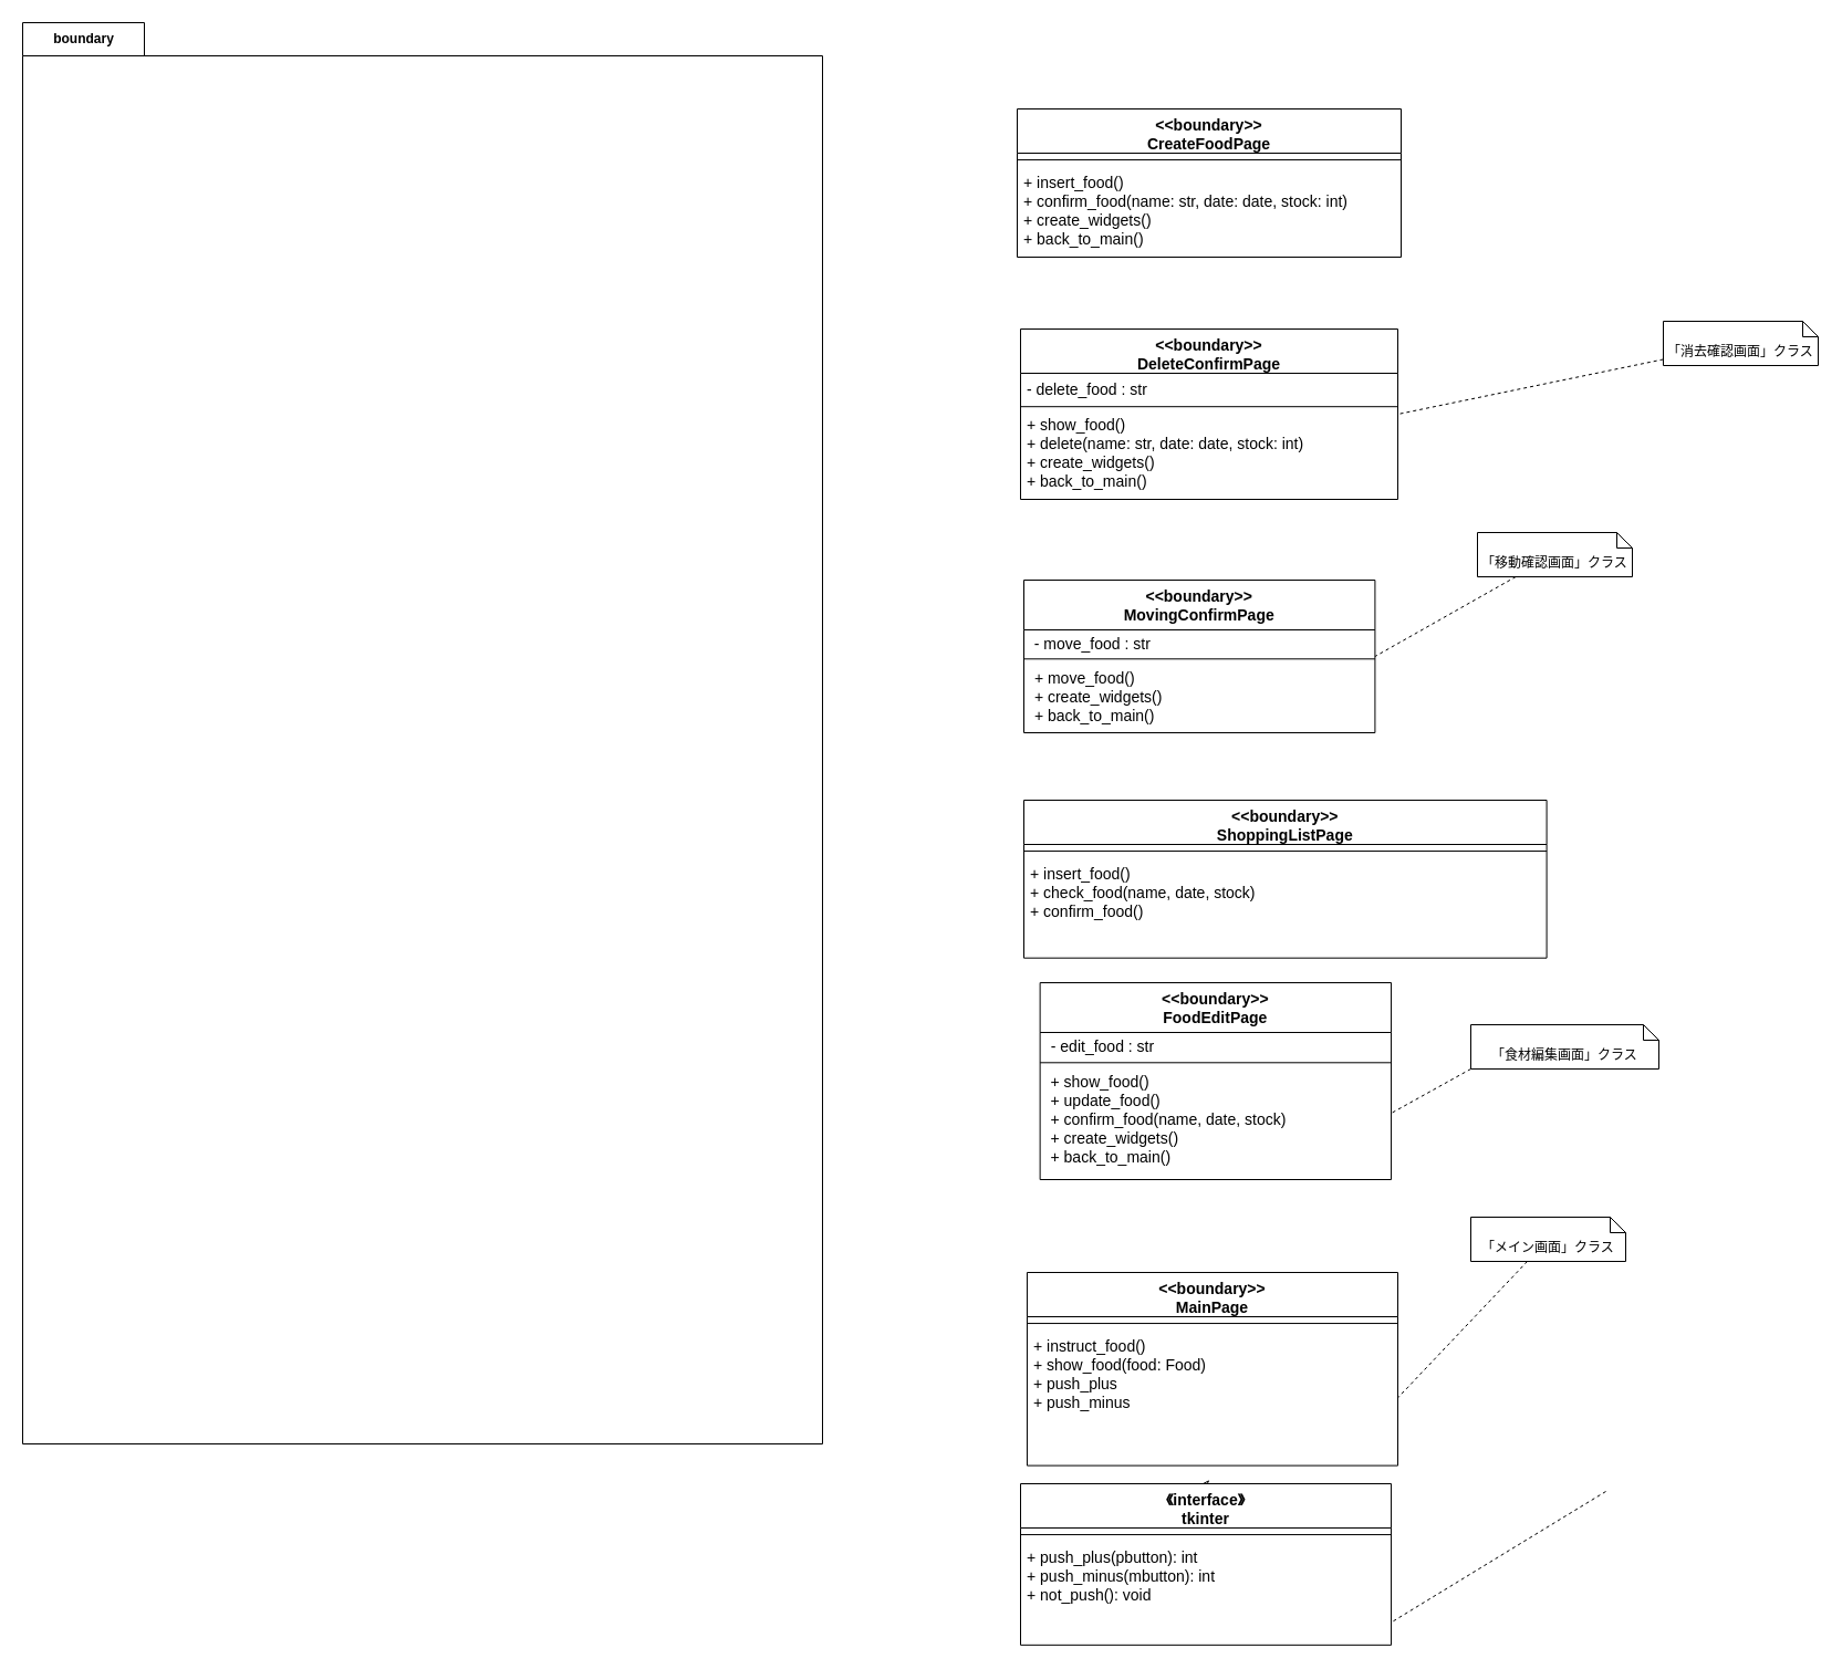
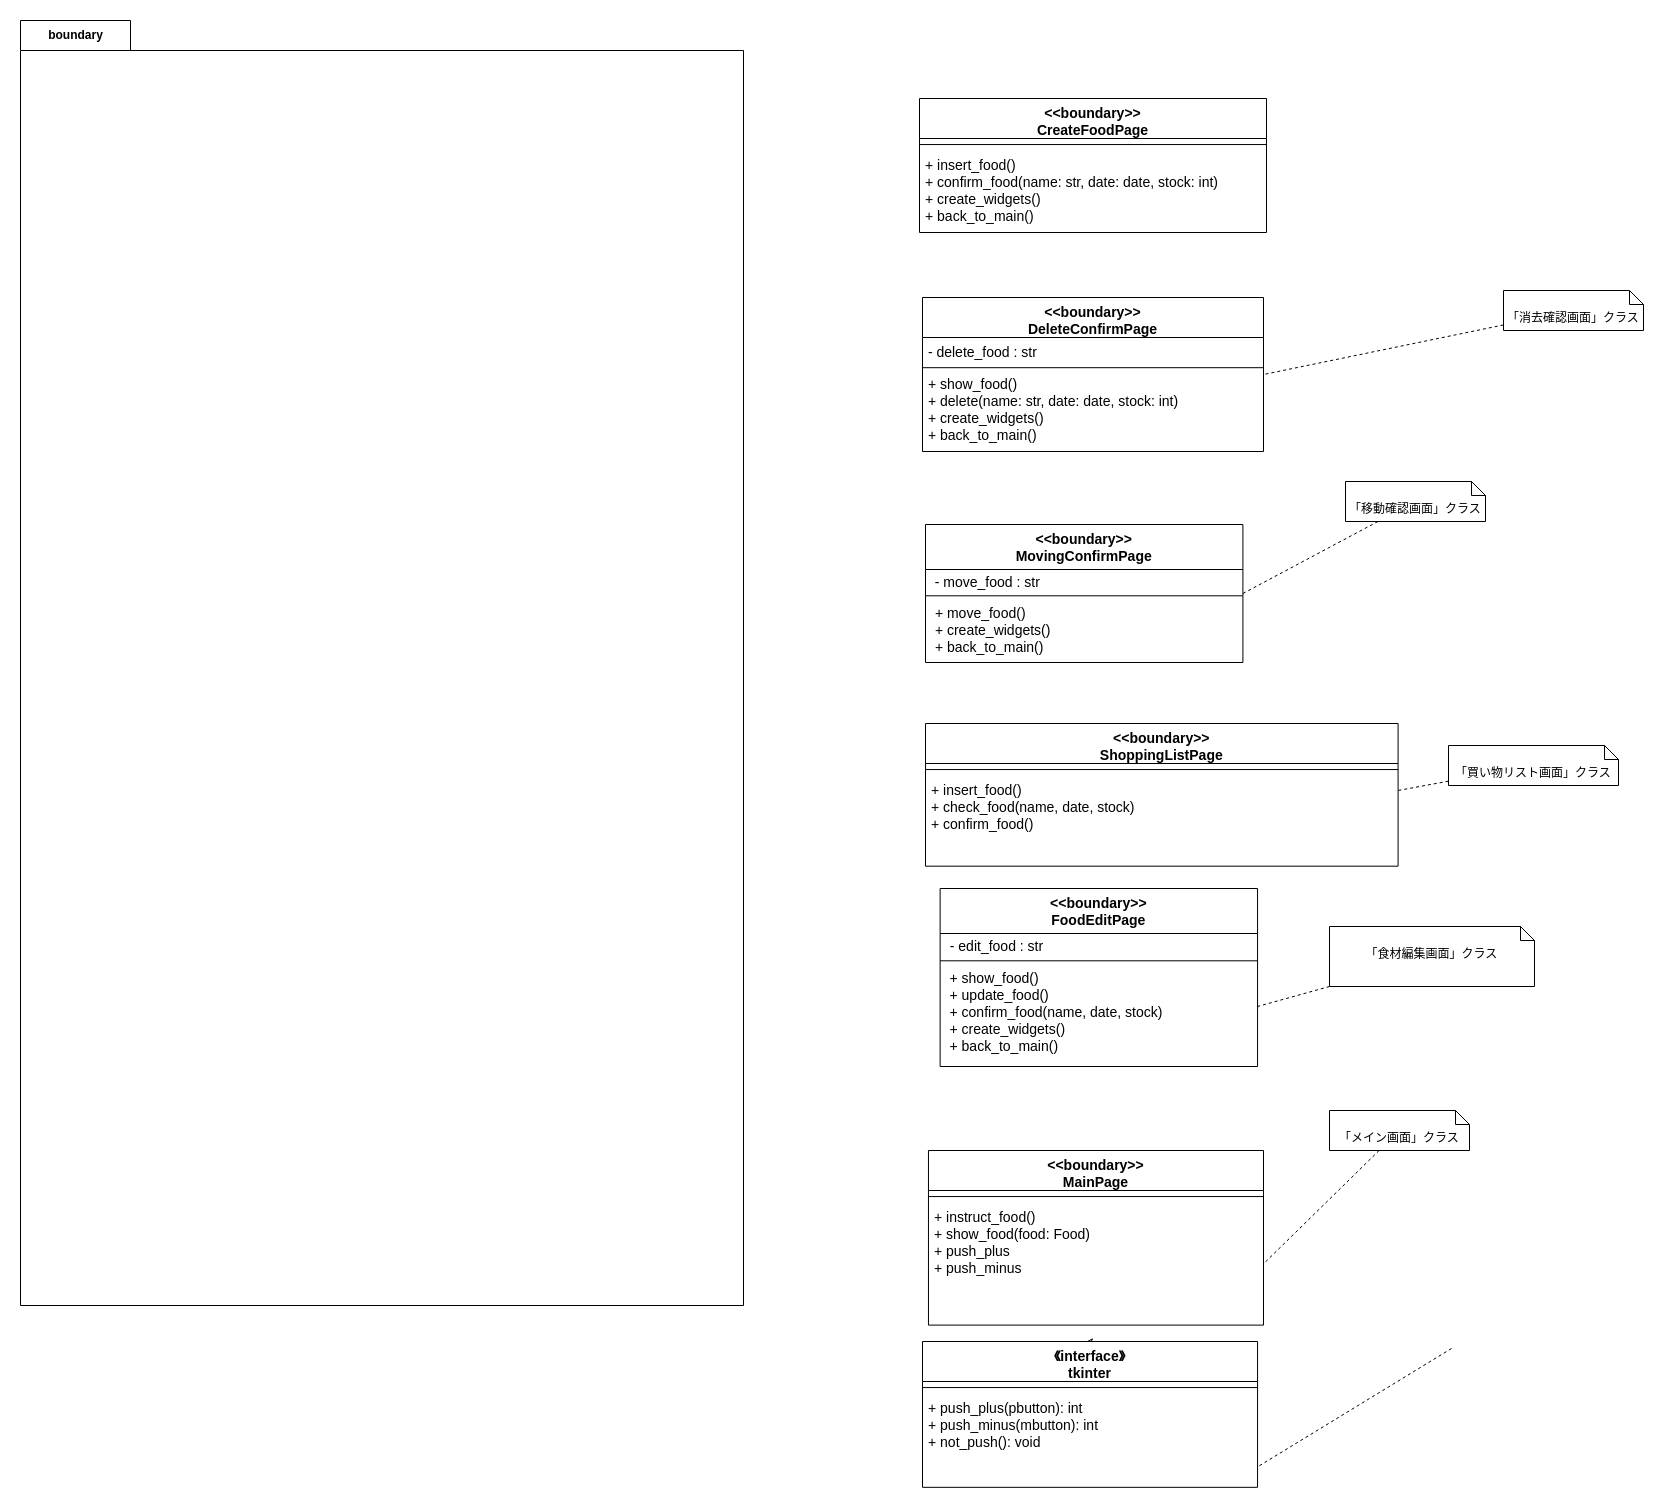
  <mxCell id="0" />
  <mxCell id="1" parent="0" />
  <mxCell id="2" value="メイン画面のボタン操作を&lt;br&gt;python のtkinterを&lt;br&gt;利用して行う" style="shape=note;whiteSpace=wrap;html=1;backgroundOutline=1;darkOpacity=0.05;size=18;" vertex="1" parent="1"><mxGeometry x="450" y="720" width="150" height="90" as="geometry" /></mxCell>
  <mxCell id="3" value="boundary" style="shape=folder;fontStyle=1;tabWidth=110;tabHeight=30;tabPosition=left;html=1;boundedLbl=1;labelInHeader=1;container=1;collapsible=0;" vertex="1" parent="1"><mxGeometry x="20" y="20" width="723" height="1285" as="geometry" /></mxCell>
  <mxCell id="4" value="" style="html=1;strokeColor=none;resizeWidth=1;resizeHeight=1;fillColor=none;part=1;connectable=0;allowArrows=0;deletable=0;" vertex="1" parent="3"><mxGeometry width="723" height="899.5" relative="1" as="geometry"><mxPoint y="30" as="offset" /></mxGeometry></mxCell>
  <mxCell id="5" style="edgeStyle=none;html=1;entryX=1.004;entryY=0.773;entryDx=0;entryDy=0;entryPerimeter=0;startArrow=none;startFill=0;dashed=1;endArrow=none;endFill=0;" edge="1" parent="1" target="34"><mxGeometry relative="1" as="geometry"><mxPoint x="1451" y="1348" as="sourcePoint" /></mxGeometry></mxCell>
  <mxCell id="6" style="edgeStyle=none;html=1;dashed=1;endArrow=none;endFill=0;entryX=1;entryY=0.5;entryDx=0;entryDy=0;" edge="1" parent="1" source="7" target="30"><mxGeometry relative="1" as="geometry"><mxPoint x="211.593" y="662.445" as="targetPoint" /></mxGeometry></mxCell>
- <mxCell id="7" value="「メイン画面」クラス" style="shape=note2;boundedLbl=1;whiteSpace=wrap;html=1;size=14;verticalAlign=top;align=center;" vertex="1" parent="1"><mxGeometry x="1329" y="1100" width="140" height="40" as="geometry" /></mxCell>
+ <mxCell id="7" value="「メイン画面」クラス" style="shape=note2;boundedLbl=1;whiteSpace=wrap;html=1;size=14;verticalAlign=top;align=center;" vertex="1" parent="1"><mxGeometry x="1329" y="1110" width="140" height="40" as="geometry" /></mxCell>
+ <mxCell id="8" style="edgeStyle=none;html=1;dashed=1;endArrow=none;endFill=0;entryX=0.994;entryY=0.17;entryDx=0;entryDy=0;entryPerimeter=0;" edge="1" parent="1" source="9" target="27"><mxGeometry relative="1" as="geometry" /></mxCell>
+ <mxCell id="9" value="「買い物リスト画面」クラス" style="shape=note2;boundedLbl=1;whiteSpace=wrap;html=1;size=14;verticalAlign=top;align=center;" vertex="1" parent="1"><mxGeometry x="1448" y="745" width="170" height="40" as="geometry" /></mxCell>
  <mxCell id="10" style="edgeStyle=none;html=1;entryX=1;entryY=0.5;entryDx=0;entryDy=0;dashed=1;endArrow=none;endFill=0;" edge="1" parent="1" source="11" target="21"><mxGeometry relative="1" as="geometry" /></mxCell>
- <mxCell id="11" value="「移動確認画面」クラス" style="shape=note2;boundedLbl=1;whiteSpace=wrap;html=1;size=14;verticalAlign=top;align=center;" vertex="1" parent="1"><mxGeometry x="1335" y="481" width="140" height="40" as="geometry" /></mxCell>
+ <mxCell id="11" value="「移動確認画面」クラス" style="shape=note2;boundedLbl=1;whiteSpace=wrap;html=1;size=14;verticalAlign=top;align=center;" vertex="1" parent="1"><mxGeometry x="1345" y="481" width="140" height="40" as="geometry" /></mxCell>
  <mxCell id="12" style="edgeStyle=none;html=1;entryX=1;entryY=0.5;entryDx=0;entryDy=0;dashed=1;endArrow=none;endFill=0;" edge="1" parent="1" source="13" target="17"><mxGeometry relative="1" as="geometry" /></mxCell>
  <mxCell id="13" value="「消去確認画面」クラス" style="shape=note2;boundedLbl=1;whiteSpace=wrap;html=1;size=14;verticalAlign=top;align=center;" vertex="1" parent="1"><mxGeometry x="1503" y="290" width="140" height="40" as="geometry" /></mxCell>
  <mxCell id="14" value="&lt;&lt;boundary&gt;&gt;&#10;CreateFoodPage" style="swimlane;fontStyle=1;align=center;verticalAlign=top;childLayout=stackLayout;horizontal=1;startSize=40;horizontalStack=0;resizeParent=1;resizeParentMax=0;resizeLast=0;collapsible=1;marginBottom=0;fontSize=14;" vertex="1" parent="1"><mxGeometry x="919" y="98" width="347" height="134.004" as="geometry" /></mxCell>
  <mxCell id="15" value="" style="line;strokeWidth=1;fillColor=none;align=left;verticalAlign=middle;spacingTop=-1;spacingLeft=3;spacingRight=3;rotatable=0;labelPosition=right;points=[];portConstraint=eastwest;strokeColor=inherit;" vertex="1" parent="14"><mxGeometry y="40" width="347" height="12.094" as="geometry" /></mxCell>
  <mxCell id="16" value="+ insert_food()&#10;+ confirm_food(name: str, date: date, stock: int)&#10;+ create_widgets()&#10;+ back_to_main()" style="text;strokeColor=none;fillColor=none;align=left;verticalAlign=top;spacingLeft=4;spacingRight=4;overflow=hidden;rotatable=0;points=[[0,0.5],[1,0.5]];portConstraint=eastwest;fontSize=14;labelBorderColor=none;fontStyle=0" vertex="1" parent="14"><mxGeometry y="52.094" width="347" height="81.91" as="geometry" /></mxCell>
  <mxCell id="17" value="&lt;&lt;boundary&gt;&gt;&#10;DeleteConfirmPage" style="swimlane;fontStyle=1;align=center;verticalAlign=top;childLayout=stackLayout;horizontal=1;startSize=40;horizontalStack=0;resizeParent=1;resizeParentMax=0;resizeLast=0;collapsible=1;marginBottom=0;fontSize=14;" vertex="1" parent="1"><mxGeometry x="921.99" y="297" width="341.01" height="154" as="geometry" /></mxCell>
  <mxCell id="18" value="&lt;span style=&quot;text-wrap: nowrap;&quot;&gt;&lt;font style=&quot;font-size: 14px;&quot;&gt;&amp;nbsp;- delete_food : str&lt;/font&gt;&lt;/span&gt;" style="text;html=1;align=left;verticalAlign=middle;whiteSpace=wrap;rounded=0;fontSize=16;" vertex="1" parent="17"><mxGeometry y="40" width="341.01" height="28" as="geometry" /></mxCell>
  <mxCell id="19" value="" style="line;strokeWidth=1;fillColor=none;align=left;verticalAlign=middle;spacingTop=-1;spacingLeft=3;spacingRight=3;rotatable=0;labelPosition=right;points=[];portConstraint=eastwest;strokeColor=inherit;" vertex="1" parent="17"><mxGeometry y="68" width="341.01" height="4.37" as="geometry" /></mxCell>
  <mxCell id="20" value="+ show_food()&#10;+ delete(name: str, date: date, stock: int)&#10;+ create_widgets()&#10;+ back_to_main()" style="text;strokeColor=none;fillColor=none;align=left;verticalAlign=top;spacingLeft=4;spacingRight=4;overflow=hidden;rotatable=0;points=[[0,0.5],[1,0.5]];portConstraint=eastwest;fontSize=14;" vertex="1" parent="17"><mxGeometry y="72.37" width="341.01" height="81.63" as="geometry" /></mxCell>
  <mxCell id="21" value="&lt;&lt;boundary&gt;&gt;&#10;MovingConfirmPage" style="swimlane;fontStyle=1;align=center;verticalAlign=top;childLayout=stackLayout;horizontal=1;startSize=45;horizontalStack=0;resizeParent=1;resizeParentMax=0;resizeLast=0;collapsible=1;marginBottom=0;fontSize=14;" vertex="1" parent="1"><mxGeometry x="924.996" y="523.998" width="317.41" height="138" as="geometry" /></mxCell>
  <mxCell id="22" value="&lt;span style=&quot;text-wrap: nowrap;&quot;&gt;&lt;font style=&quot;font-size: 14px;&quot;&gt;&amp;nbsp; - move_food : str&lt;/font&gt;&lt;/span&gt;" style="text;html=1;align=left;verticalAlign=middle;whiteSpace=wrap;rounded=0;fontSize=16;" vertex="1" parent="21"><mxGeometry y="45" width="317.41" height="24" as="geometry" /></mxCell>
  <mxCell id="23" value="" style="line;strokeWidth=1;fillColor=none;align=left;verticalAlign=middle;spacingTop=-1;spacingLeft=3;spacingRight=3;rotatable=0;labelPosition=right;points=[];portConstraint=eastwest;strokeColor=inherit;" vertex="1" parent="21"><mxGeometry y="69" width="317.41" height="4.63" as="geometry" /></mxCell>
  <mxCell id="24" value=" + move_food()&#10; + create_widgets()&#10; + back_to_main()" style="text;strokeColor=none;fillColor=none;align=left;verticalAlign=top;spacingLeft=4;spacingRight=4;overflow=hidden;rotatable=0;points=[[0,0.5],[1,0.5]];portConstraint=eastwest;fontSize=14;" vertex="1" parent="21"><mxGeometry y="73.63" width="317.41" height="64.37" as="geometry" /></mxCell>
  <mxCell id="25" value="&lt;&lt;boundary&gt;&gt;&#10;ShoppingListPage" style="swimlane;fontStyle=1;align=center;verticalAlign=top;childLayout=stackLayout;horizontal=1;startSize=40;horizontalStack=0;resizeParent=1;resizeParentMax=0;resizeLast=0;collapsible=1;marginBottom=0;fontSize=14;" vertex="1" parent="1"><mxGeometry x="924.996" y="723" width="472.595" height="142.682" as="geometry" /></mxCell>
  <mxCell id="26" value="" style="line;strokeWidth=1;fillColor=none;align=left;verticalAlign=middle;spacingTop=-1;spacingLeft=3;spacingRight=3;rotatable=0;labelPosition=right;points=[];portConstraint=eastwest;strokeColor=inherit;" vertex="1" parent="25"><mxGeometry y="40" width="472.595" height="12.094" as="geometry" /></mxCell>
  <mxCell id="27" value="+ insert_food()&#10;+ check_food(name, date, stock)&#10;+ confirm_food()" style="text;strokeColor=none;fillColor=none;align=left;verticalAlign=top;spacingLeft=4;spacingRight=4;overflow=hidden;rotatable=0;points=[[0,0.5],[1,0.5]];portConstraint=eastwest;fontSize=14;" vertex="1" parent="25"><mxGeometry y="52.094" width="472.595" height="90.588" as="geometry" /></mxCell>
  <mxCell id="28" value="&lt;&lt;boundary&gt;&gt;&#10;MainPage" style="swimlane;fontStyle=1;align=center;verticalAlign=top;childLayout=stackLayout;horizontal=1;startSize=40;horizontalStack=0;resizeParent=1;resizeParentMax=0;resizeLast=0;collapsible=1;marginBottom=0;fontSize=14;" vertex="1" parent="1"><mxGeometry x="927.955" y="1150.002" width="335.049" height="174.599" as="geometry" /></mxCell>
  <mxCell id="29" value="" style="line;strokeWidth=1;fillColor=none;align=left;verticalAlign=middle;spacingTop=-1;spacingLeft=3;spacingRight=3;rotatable=0;labelPosition=right;points=[];portConstraint=eastwest;strokeColor=inherit;" vertex="1" parent="28"><mxGeometry y="40" width="335.049" height="12.094" as="geometry" /></mxCell>
  <mxCell id="30" value="+ instruct_food()&#10;+ show_food(food: Food)&#10;+ push_plus&#10;+ push_minus" style="text;strokeColor=none;fillColor=none;align=left;verticalAlign=top;spacingLeft=4;spacingRight=4;overflow=hidden;rotatable=0;points=[[0,0.5],[1,0.5]];portConstraint=eastwest;fontSize=14;" vertex="1" parent="28"><mxGeometry y="52.094" width="335.049" height="122.505" as="geometry" /></mxCell>
  <mxCell id="31" style="edgeStyle=none;html=1;exitX=0.5;exitY=0;exitDx=0;exitDy=0;fontSize=14;entryX=0.492;entryY=1.106;entryDx=0;entryDy=0;endArrow=blockThin;endFill=0;entryPerimeter=0;" edge="1" parent="1" source="32" target="30"><mxGeometry relative="1" as="geometry"><mxPoint x="359.457" y="908.918" as="targetPoint" /><mxPoint x="363.425" y="1116.029" as="sourcePoint" /></mxGeometry></mxCell>
  <mxCell id="32" value="《interface》&#10;tkinter" style="swimlane;fontStyle=1;align=center;verticalAlign=top;childLayout=stackLayout;horizontal=1;startSize=40;horizontalStack=0;resizeParent=1;resizeParentMax=0;resizeLast=0;collapsible=1;marginBottom=0;fontSize=14;" vertex="1" parent="1"><mxGeometry x="921.996" y="1341.003" width="335.049" height="145.824" as="geometry" /></mxCell>
  <mxCell id="33" value="" style="line;strokeWidth=1;fillColor=none;align=left;verticalAlign=middle;spacingTop=-1;spacingLeft=3;spacingRight=3;rotatable=0;labelPosition=right;points=[];portConstraint=eastwest;strokeColor=inherit;" vertex="1" parent="32"><mxGeometry y="40" width="335.049" height="12.094" as="geometry" /></mxCell>
  <mxCell id="34" value="+ push_plus(pbutton): int&#10;+ push_minus(mbutton): int&#10;+ not_push(): void" style="text;strokeColor=none;fillColor=none;align=left;verticalAlign=top;spacingLeft=4;spacingRight=4;overflow=hidden;rotatable=0;points=[[0,0.5],[1,0.5]];portConstraint=eastwest;fontSize=14;" vertex="1" parent="32"><mxGeometry y="52.094" width="335.049" height="93.729" as="geometry" /></mxCell>
  <mxCell id="35" value="&lt;&lt;boundary&gt;&gt;&#10;FoodEditPage" style="swimlane;fontStyle=1;align=center;verticalAlign=top;childLayout=stackLayout;horizontal=1;startSize=45;horizontalStack=0;resizeParent=1;resizeParentMax=0;resizeLast=0;collapsible=1;marginBottom=0;fontSize=14;" vertex="1" parent="1"><mxGeometry x="939.636" y="887.998" width="317.41" height="178" as="geometry" /></mxCell>
  <mxCell id="36" value="&lt;span style=&quot;text-wrap: nowrap;&quot;&gt;&lt;font style=&quot;font-size: 14px;&quot;&gt;&amp;nbsp; - edit_food : str&lt;/font&gt;&lt;/span&gt;" style="text;html=1;align=left;verticalAlign=middle;whiteSpace=wrap;rounded=0;fontSize=16;" vertex="1" parent="35"><mxGeometry y="45" width="317.41" height="25" as="geometry" /></mxCell>
  <mxCell id="37" value="" style="line;strokeWidth=1;fillColor=none;align=left;verticalAlign=middle;spacingTop=-1;spacingLeft=3;spacingRight=3;rotatable=0;labelPosition=right;points=[];portConstraint=eastwest;strokeColor=inherit;" vertex="1" parent="35"><mxGeometry y="70" width="317.41" height="4.63" as="geometry" /></mxCell>
  <mxCell id="38" value=" + show_food()&#10; + update_food()&#10; + confirm_food(name, date, stock)&#10; + create_widgets()&#10; + back_to_main()" style="text;strokeColor=none;fillColor=none;align=left;verticalAlign=top;spacingLeft=4;spacingRight=4;overflow=hidden;rotatable=0;points=[[0,0.5],[1,0.5]];portConstraint=eastwest;fontSize=14;" vertex="1" parent="35"><mxGeometry y="74.63" width="317.41" height="103.37" as="geometry" /></mxCell>
- <mxCell id="39" value="「食材編集画面」クラス" style="shape=note2;boundedLbl=1;whiteSpace=wrap;html=1;size=14;verticalAlign=top;align=center;" vertex="1" parent="1"><mxGeometry x="1329" y="926" width="170" height="40" as="geometry" /></mxCell>
+ <mxCell id="39" value="「食材編集画面」クラス" style="shape=note2;boundedLbl=1;whiteSpace=wrap;html=1;size=14;verticalAlign=top;align=center;" vertex="1" parent="1"><mxGeometry x="1329" y="926" width="205" height="60" as="geometry" /></mxCell>
  <mxCell id="40" style="edgeStyle=none;html=1;dashed=1;endArrow=none;endFill=0;entryX=1;entryY=0.5;entryDx=0;entryDy=0;exitX=0;exitY=1;exitDx=0;exitDy=0;exitPerimeter=0;" edge="1" parent="1" source="39"><mxGeometry relative="1" as="geometry"><mxPoint x="1257.05" y="1006" as="targetPoint" /><mxPoint x="1373.05" y="893" as="sourcePoint" /></mxGeometry></mxCell>
